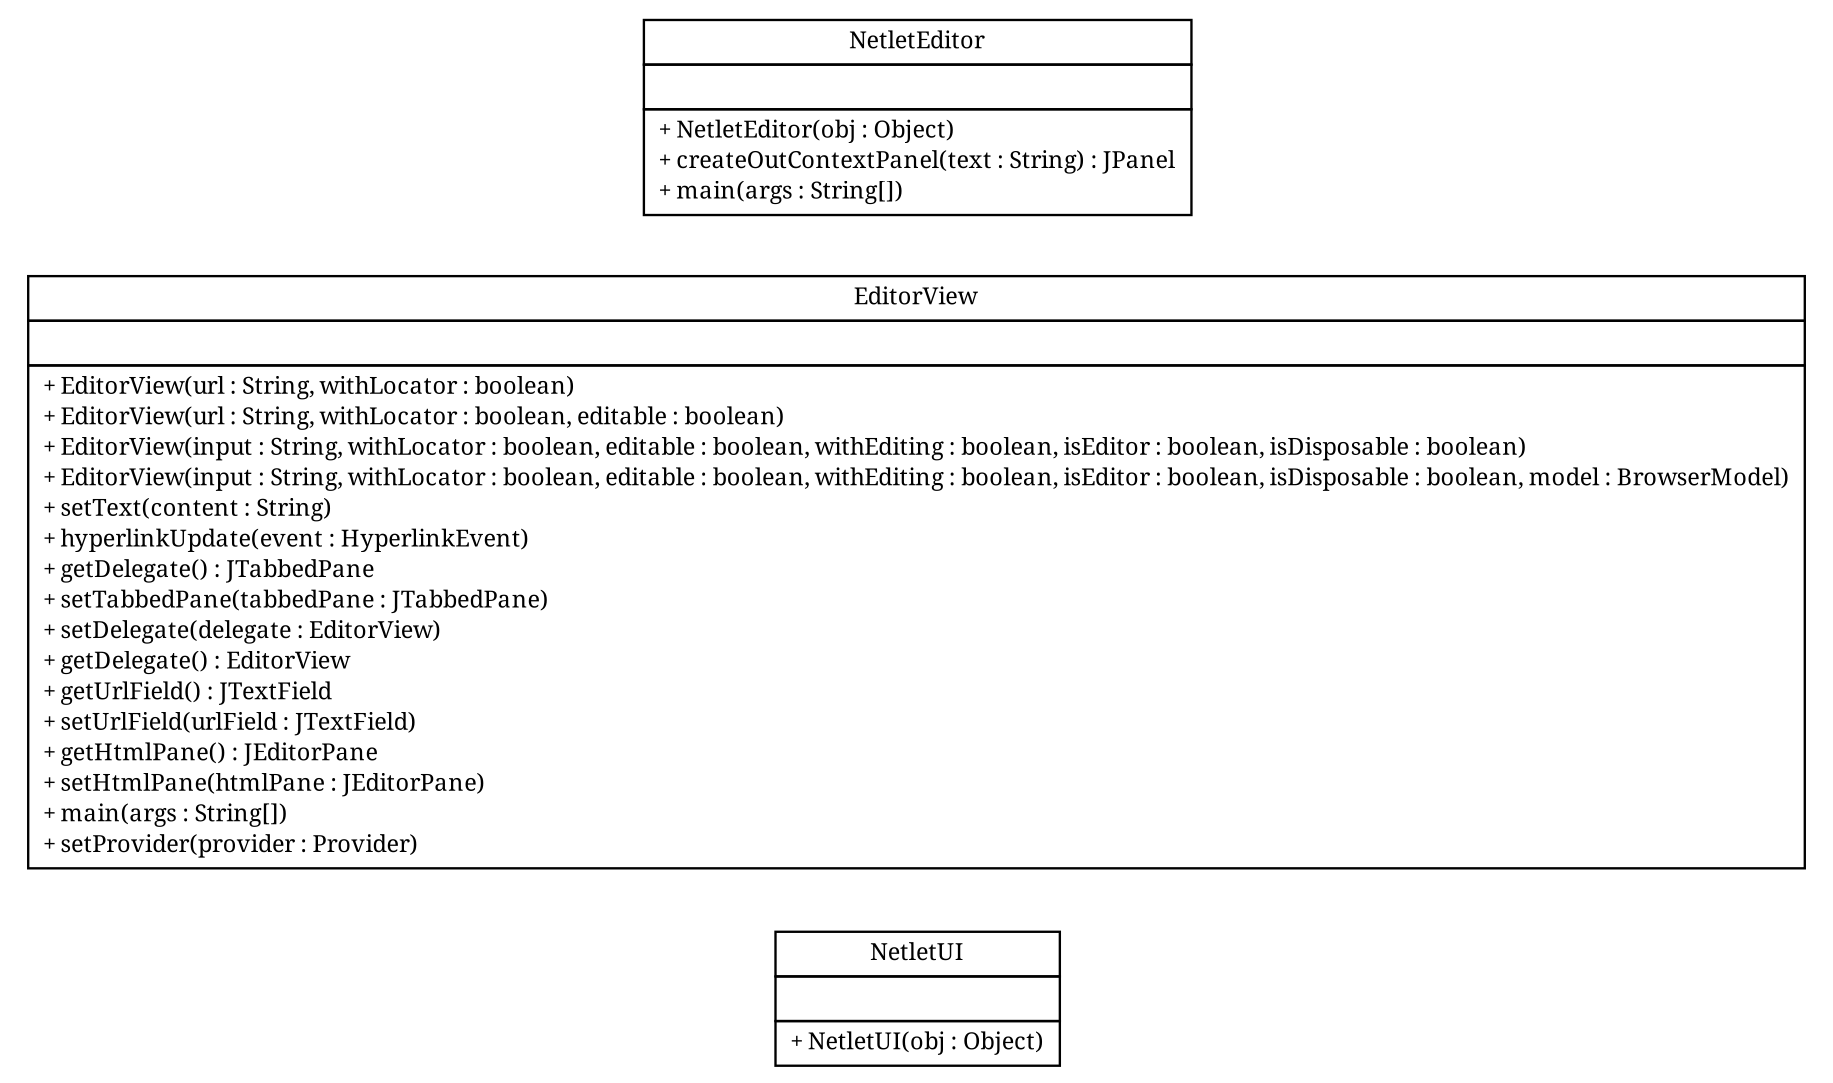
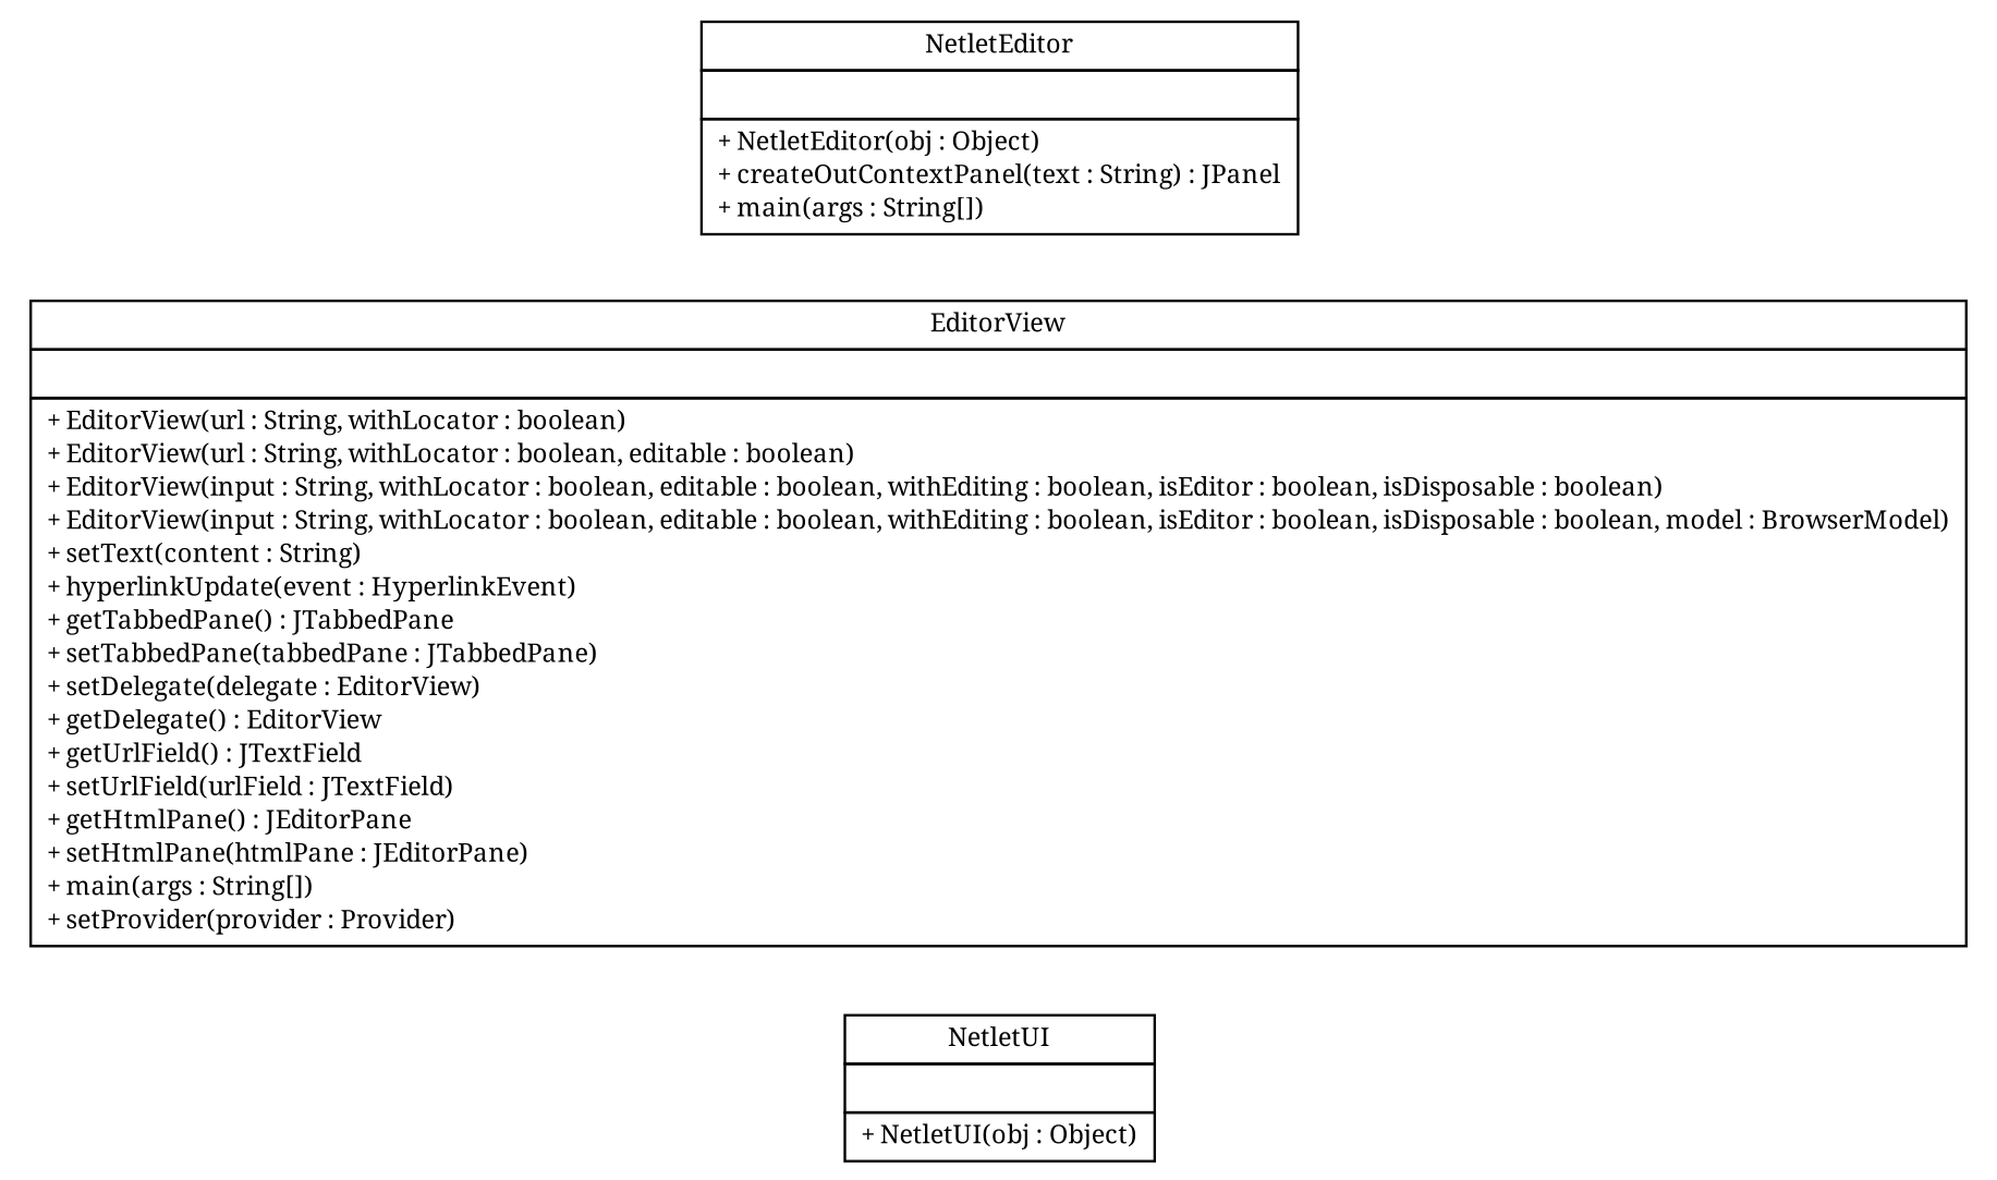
  digraph {
    nodesep=0.25
    ranksep=0.5
    rankdir=LR
    fontname="Noto Serif"
    node [fontcolor=black fontname="Noto Serif" fontsize=10.0 shape=plaintext]
    n1 [label=<<table title="sorcer.ui.exertlet.NetletUI" border="0" cellborder="1" cellspacing="0" cellpadding="2" port="p" href="./NetletUI.html"> 		<tr><td><table border="0" cellspacing="0" cellpadding="1"> <tr><td align="center" balign="center"> NetletUI </td></tr> 		</table></td></tr> 		<tr><td><table border="0" cellspacing="0" cellpadding="1"> <tr><td align="left" balign="left">  </td></tr> 		</table></td></tr> 		<tr><td><table border="0" cellspacing="0" cellpadding="1"> <tr><td align="left" balign="left"> + NetletUI(obj : Object) </td></tr> 		</table></td></tr> 		</table>>]
-   n2 [label=<<table title="sorcer.ui.exertlet.EditorView" border="0" cellborder="1" cellspacing="0" cellpadding="2" port="p" href="./EditorView.html"> 		<tr><td><table border="0" cellspacing="0" cellpadding="1"> <tr><td align="center" balign="center"> EditorView </td></tr> 		</table></td></tr> 		<tr><td><table border="0" cellspacing="0" cellpadding="1"> <tr><td align="left" balign="left">  </td></tr> 		</table></td></tr> 		<tr><td><table border="0" cellspacing="0" cellpadding="1"> <tr><td align="left" balign="left"> + EditorView(url : String, withLocator : boolean) </td></tr> <tr><td align="left" balign="left"> + EditorView(url : String, withLocator : boolean, editable : boolean) </td></tr> <tr><td align="left" balign="left"> + EditorView(input : String, withLocator : boolean, editable : boolean, withEditing : boolean, isEditor : boolean, isDisposable : boolean) </td></tr> <tr><td align="left" balign="left"> + EditorView(input : String, withLocator : boolean, editable : boolean, withEditing : boolean, isEditor : boolean, isDisposable : boolean, model : BrowserModel) </td></tr> <tr><td align="left" balign="left"> + setText(content : String) </td></tr> <tr><td align="left" balign="left"> + hyperlinkUpdate(event : HyperlinkEvent) </td></tr> <tr><td align="left" balign="left"> + getDelegate() : JTabbedPane </td></tr> <tr><td align="left" balign="left"> + setTabbedPane(tabbedPane : JTabbedPane) </td></tr> <tr><td align="left" balign="left"> + setDelegate(delegate : EditorView) </td></tr> <tr><td align="left" balign="left"> + getDelegate() : EditorView </td></tr> <tr><td align="left" balign="left"> + getUrlField() : JTextField </td></tr> <tr><td align="left" balign="left"> + setUrlField(urlField : JTextField) </td></tr> <tr><td align="left" balign="left"> + getHtmlPane() : JEditorPane </td></tr> <tr><td align="left" balign="left"> + setHtmlPane(htmlPane : JEditorPane) </td></tr> <tr><td align="left" balign="left"> + main(args : String[]) </td></tr> <tr><td align="left" balign="left"> + setProvider(provider : Provider) </td></tr> 		</table></td></tr> 		</table>>]
+   n2 [label=<<table title="sorcer.ui.exertlet.EditorView" border="0" cellborder="1" cellspacing="0" cellpadding="2" port="p" href="./EditorView.html"> 		<tr><td><table border="0" cellspacing="0" cellpadding="1"> <tr><td align="center" balign="center"> EditorView </td></tr> 		</table></td></tr> 		<tr><td><table border="0" cellspacing="0" cellpadding="1"> <tr><td align="left" balign="left">  </td></tr> 		</table></td></tr> 		<tr><td><table border="0" cellspacing="0" cellpadding="1"> <tr><td align="left" balign="left"> + EditorView(url : String, withLocator : boolean) </td></tr> <tr><td align="left" balign="left"> + EditorView(url : String, withLocator : boolean, editable : boolean) </td></tr> <tr><td align="left" balign="left"> + EditorView(input : String, withLocator : boolean, editable : boolean, withEditing : boolean, isEditor : boolean, isDisposable : boolean) </td></tr> <tr><td align="left" balign="left"> + EditorView(input : String, withLocator : boolean, editable : boolean, withEditing : boolean, isEditor : boolean, isDisposable : boolean, model : BrowserModel) </td></tr> <tr><td align="left" balign="left"> + setText(content : String) </td></tr> <tr><td align="left" balign="left"> + hyperlinkUpdate(event : HyperlinkEvent) </td></tr> <tr><td align="left" balign="left"> + getTabbedPane() : JTabbedPane </td></tr> <tr><td align="left" balign="left"> + setTabbedPane(tabbedPane : JTabbedPane) </td></tr> <tr><td align="left" balign="left"> + setDelegate(delegate : EditorView) </td></tr> <tr><td align="left" balign="left"> + getDelegate() : EditorView </td></tr> <tr><td align="left" balign="left"> + getUrlField() : JTextField </td></tr> <tr><td align="left" balign="left"> + setUrlField(urlField : JTextField) </td></tr> <tr><td align="left" balign="left"> + getHtmlPane() : JEditorPane </td></tr> <tr><td align="left" balign="left"> + setHtmlPane(htmlPane : JEditorPane) </td></tr> <tr><td align="left" balign="left"> + main(args : String[]) </td></tr> <tr><td align="left" balign="left"> + setProvider(provider : Provider) </td></tr> 		</table></td></tr> 		</table>>]
    n3 [label=<<table title="sorcer.ui.exertlet.NetletEditor" border="0" cellborder="1" cellspacing="0" cellpadding="2" port="p" href="./NetletEditor.html"> 		<tr><td><table border="0" cellspacing="0" cellpadding="1"> <tr><td align="center" balign="center"> NetletEditor </td></tr> 		</table></td></tr> 		<tr><td><table border="0" cellspacing="0" cellpadding="1"> <tr><td align="left" balign="left">  </td></tr> 		</table></td></tr> 		<tr><td><table border="0" cellspacing="0" cellpadding="1"> <tr><td align="left" balign="left"> + NetletEditor(obj : Object) </td></tr> <tr><td align="left" balign="left"> + createOutContextPanel(text : String) : JPanel </td></tr> <tr><td align="left" balign="left"> + main(args : String[]) </td></tr> 		</table></td></tr> 		</table>>]
  }
